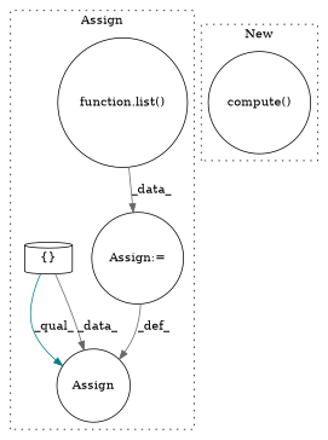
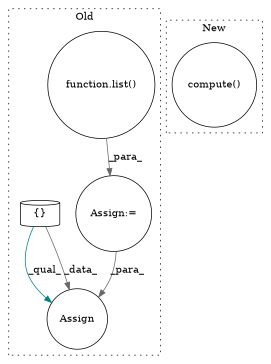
  digraph {
    node [a=75 shape=circle]
    edge [color=gray40]
    n1 [l="5,1" label="function.list()" s="39564,39578"]
    n2 [a=63 l="34,0" label=Assign s="39527,0"]
    n3 [a=95 l="2,1" label="{}" s="39484,39485" shape=cylinder]
    n4 [a=68 l=3 label="Assign:=" s=39561]
    n5 [l=47 label="compute()" s=26020]
    subgraph cluster_1 {
-     label=Assign
+     label=Old
      style=dotted
      n1
      n2
      n3
      n4
    }
    subgraph cluster_2 {
      label=New
      style=dotted
      n5
    }
-   n1 -> n4 [label=_data_]
+   n1 -> n4 [label=_para_]
    n3 -> n2 [color=teal label=_qual_]
    n3 -> n2 [label=_data_]
-   n4 -> n2 [label=_def_]
+   n4 -> n2 [label=_para_]
  }
